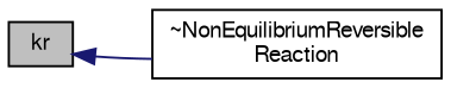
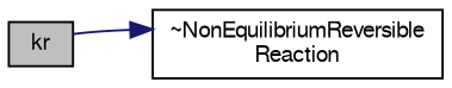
  digraph {
    rankdir=LR
    node [color=black fontname=FreeSans fontsize=10 shape=record]
    n1 [fillcolor=grey75 fontcolor=black height=0.2 label=kr style=filled width=0.4]
    n2 [height=0.2 label="~NonEquilibriumReversible\lReaction" width=0.4]
-   n1 -> n2 [color=midnightblue dir=back fontname=FreeSans fontsize=10 labelfontname=FreeSans labelfontsize=10 style=solid]
+   n2 -> n1 [color=midnightblue dir=back fontname=FreeSans fontsize=10 labelfontname=FreeSans labelfontsize=10 style=solid]
  }
